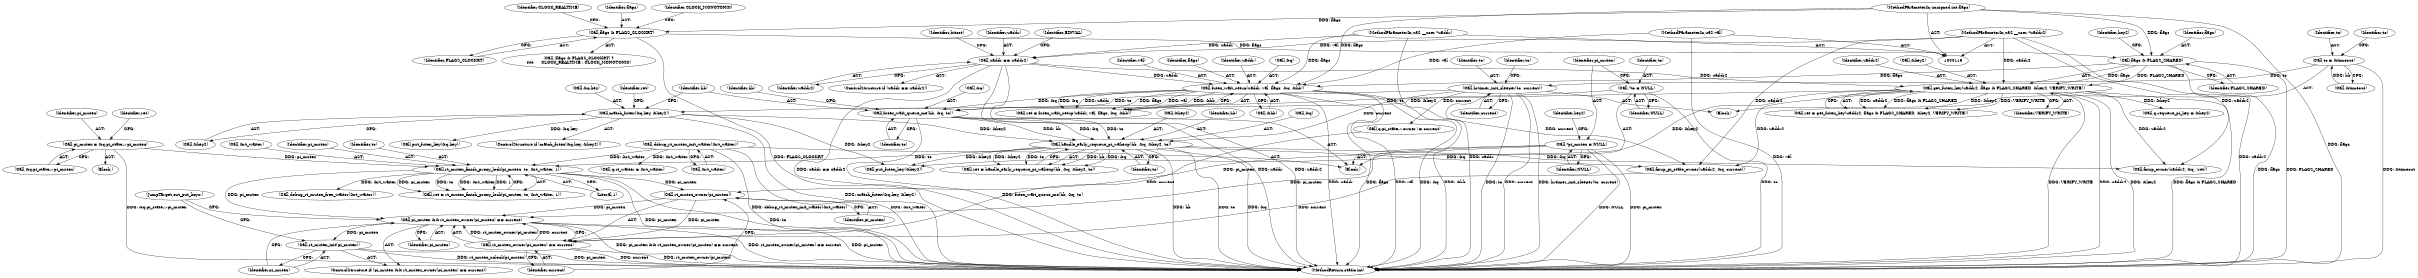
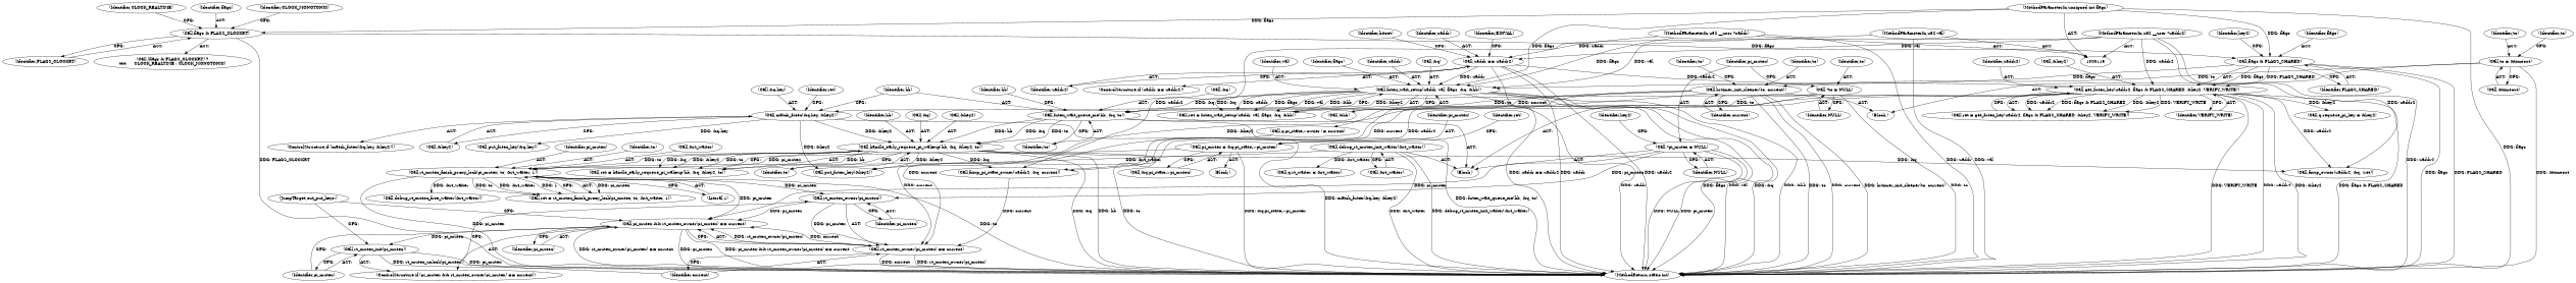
  digraph {
    n1 [label="(Call,rt_mutex_owner(pi_mutex))"]
    n2 [label="(Call,pi_mutex && rt_mutex_owner(pi_mutex) == current)"]
    n3 [label="(Call,rt_mutex_owner(pi_mutex) == current)"]
    n4 [label="(Identifier,pi_mutex)"]
    n5 [label="(MethodReturn,static int)"]
    n6 [label="(Call,rt_mutex_init(pi_mutex))"]
    n7 [label="(Identifier,pi_mutex)"]
    n8 [label="(ControlStructure,if (pi_mutex && rt_mutex_owner(pi_mutex) == current))"]
    n9 [label="(Identifier,current)"]
    n10 [label="(Call,rt_mutex_finish_proxy_lock(pi_mutex, to, &rt_waiter, 1))"]
    n11 [label="(Call,debug_rt_mutex_free_waiter(&rt_waiter))"]
    n12 [label="(Call,ret = rt_mutex_finish_proxy_lock(pi_mutex, to, &rt_waiter, 1))"]
    n13 [label="(Literal,1)"]
    n14 [label="(Call,pi_mutex = &q.pi_state->pi_mutex)"]
    n15 [label="(Call,&q.pi_state->pi_mutex)"]
    n16 [label="(Block,)"]
    n17 [label="(Call,handle_early_requeue_pi_wakeup(hb, &q, &key2, to))"]
    n18 [label="(Call,put_futex_key(&key2))"]
    n19 [label="(Call,ret = handle_early_requeue_pi_wakeup(hb, &q, &key2, to))"]
    n20 [label="(Call,fixup_owner(uaddr2, &q, !ret))"]
    n21 [label="(Identifier,to)"]
    n22 [label="(Call,fixup_pi_state_owner(uaddr2, &q, current))"]
    n23 [label="(Call,futex_wait_queue_me(hb, &q, to))"]
    n24 [label="(Block,)"]
    n25 [label="(Identifier,to)"]
    n26 [label="(Call,futex_wait_setup(uaddr, val, flags, &q, &hb))"]
    n27 [label="(Call,&hb)"]
    n28 [label="(Call,ret = futex_wait_setup(uaddr, val, flags, &q, &hb))"]
    n29 [label="(Call,uaddr == uaddr2)"]
    n30 [label="(Call,get_futex_key(uaddr2, flags & FLAGS_SHARED, &key2, VERIFY_WRITE))"]
    n31 [label="(Identifier,uaddr2)"]
    n32 [label="(ControlStructure,if (uaddr == uaddr2))"]
    n33 [label="(Call,match_futex(&q.key, &key2))"]
    n34 [label="(Call,q.requeue_pi_key = &key2)"]
    n35 [label="(Call,ret = get_futex_key(uaddr2, flags & FLAGS_SHARED, &key2, VERIFY_WRITE))"]
    n36 [label="(Identifier,VERIFY_WRITE)"]
    n37 [label="(MethodParameterIn,u32 __user *uaddr)"]
    1000113
    n39 [label="(MethodParameterIn,u32 __user *uaddr2)"]
    n40 [label="(MethodParameterIn,u32 val)"]
    n41 [label="(Call,flags & FLAGS_SHARED)"]
    n42 [label="(Identifier,FLAGS_SHARED)"]
    n43 [label="(Call,flags & FLAGS_CLOCKRT)"]
    n44 [label="(Identifier,FLAGS_CLOCKRT)"]
    n45 [label="(Call,(flags & FLAGS_CLOCKRT) ?\n\t\t\t\t      CLOCK_REALTIME : CLOCK_MONOTONIC)"]
    n46 [label="(MethodParameterIn,unsigned int flags)"]
    n47 [label="(Call,hrtimer_init_sleeper(to, current))"]
    n48 [label="(Identifier,current)"]
    n49 [label="(Block,)"]
    n50 [label="(Call,q.pi_state->owner != current)"]
    n51 [label="(Call,to = &timeout)"]
    n52 [label="(Call,&timeout)"]
    n53 [label="(Call,*to = NULL)"]
    n54 [label="(Identifier,NULL)"]
    n55 [label="(Call,&key2)"]
    n56 [label="(Call,put_futex_key(&q.key))"]
    n57 [label="(ControlStructure,if (match_futex(&q.key, &key2)))"]
    n58 [label="(Call,debug_rt_mutex_init_waiter(&rt_waiter))"]
    n59 [label="(Call,q.rt_waiter = &rt_waiter)"]
    n60 [label="(Call,&rt_waiter)"]
    n61 [label="(Call,*pi_mutex = NULL)"]
    n62 [label="(Identifier,NULL)"]
    n63 [label="(Identifier,pi_mutex)"]
    n64 [label="(Identifier,val)"]
    n65 [label="(Identifier,flags)"]
    n66 [label="(Identifier,bitset)"]
    n67 [label="(Identifier,hb)"]
    n68 [label="(Call,&key2)"]
    n69 [label="(Identifier,key2)"]
    n70 [label="(Identifier,flags)"]
    n71 [label="(Call,&rt_waiter)"]
    n72 [label="(Identifier,to)"]
    n73 [label="(Identifier,pi_mutex)"]
    n74 [label="(Identifier,uaddr)"]
    n75 [label="(Identifier,uaddr)"]
    n76 [label="(Identifier,pi_mutex)"]
    n77 [label="(Identifier,CLOCK_REALTIME)"]
    n78 [label="(Identifier,flags)"]
    n79 [label="(Call,&q)"]
    n80 [label="(Call,&q)"]
    n81 [label="(Identifier,to)"]
    n82 [label="(Identifier,to)"]
    n83 [label="(Call,&key2)"]
    n84 [label="(Identifier,EINVAL)"]
    n85 [label="(Call,&q.key)"]
    n86 [label="(Identifier,key2)"]
    n87 [label="(Identifier,uaddr2)"]
    n88 [label="(JumpTarget,out_put_keys:)"]
    n89 [label="(Identifier,ret)"]
    n90 [label="(Identifier,hb)"]
    n91 [label="(Call,&q)"]
    n92 [label="(Identifier,to)"]
    n93 [label="(Identifier,to)"]
    n94 [label="(Identifier,pi_mutex)"]
    n95 [label="(Identifier,hb)"]
    n96 [label="(Identifier,to)"]
    n97 [label="(Identifier,ret)"]
    n98 [label="(Identifier,CLOCK_MONOTONIC)"]
    n1 -> n2 [label="DDG: pi_mutex"]
    n1 -> n3 [label="AST: "]
    n1 -> n3 [label="DDG: pi_mutex"]
    n1 -> n4 [label="CFG: "]
    n2 -> n3 [label="CFG: "]
    n2 -> n5 [label="DDG: pi_mutex && rt_mutex_owner(pi_mutex) == current"]
    n2 -> n5 [label="DDG: rt_mutex_owner(pi_mutex) == current"]
    n2 -> n5 [label="DDG: pi_mutex"]
    n2 -> n6 [label="DDG: pi_mutex"]
    n2 -> n7 [label="CFG: "]
    n2 -> n8 [label="AST: "]
    n3 -> n2 [label="AST: "]
    n3 -> n2 [label="DDG: rt_mutex_owner(pi_mutex)"]
    n3 -> n2 [label="DDG: current"]
    n3 -> n5 [label="DDG: current"]
    n3 -> n5 [label="DDG: rt_mutex_owner(pi_mutex)"]
    n3 -> n9 [label="CFG: "]
    n4 -> n1 [label="AST: "]
    n6 -> n5 [label="DDG: rt_mutex_unlock(pi_mutex)"]
    n6 -> n5 [label="DDG: pi_mutex"]
    n6 -> n8 [label="AST: "]
    n6 -> n63 [label="CFG: "]
    n7 -> n2 [label="AST: "]
    n9 -> n1 [label="CFG: "]
    n9 -> n3 [label="AST: "]
    n10 -> n1 [label="DDG: pi_mutex"]
    n10 -> n2 [label="DDG: pi_mutex"]
    n10 -> n5 [label="DDG: pi_mutex"]
    n10 -> n5 [label="DDG: to"]
    n10 -> n11 [label="DDG: &rt_waiter"]
    n10 -> n12 [label="AST: "]
    n10 -> n12 [label="DDG: pi_mutex"]
    n10 -> n12 [label="DDG: to"]
    n10 -> n12 [label="DDG: &rt_waiter"]
    n10 -> n12 [label="DDG: 1"]
    n10 -> n13 [label="CFG: "]
    n12 -> n10 [label="CFG: "]
    n13 -> n10 [label="AST: "]
    n14 -> n5 [label="DDG: &q.pi_state->pi_mutex"]
    n14 -> n10 [label="DDG: pi_mutex"]
    n14 -> n15 [label="CFG: "]
    n14 -> n16 [label="AST: "]
    n15 -> n14 [label="AST: "]
    n17 -> n5 [label="DDG: hb"]
    n17 -> n5 [label="DDG: to"]
    n17 -> n5 [label="DDG: &q"]
    n17 -> n10 [label="DDG: to"]
    n17 -> n18 [label="DDG: &key2"]
    n17 -> n19 [label="AST: "]
    n17 -> n19 [label="DDG: hb"]
    n17 -> n19 [label="DDG: &q"]
    n17 -> n19 [label="DDG: &key2"]
    n17 -> n19 [label="DDG: to"]
    n17 -> n20 [label="DDG: &q"]
    n17 -> n21 [label="CFG: "]
    n17 -> n22 [label="DDG: &q"]
    n19 -> n17 [label="CFG: "]
    n21 -> n17 [label="AST: "]
    n22 -> n3 [label="DDG: current"]
    n23 -> n5 [label="DDG: futex_wait_queue_me(hb, &q, to)"]
    n23 -> n17 [label="DDG: hb"]
    n23 -> n17 [label="DDG: &q"]
    n23 -> n17 [label="DDG: to"]
    n23 -> n24 [label="AST: "]
    n23 -> n25 [label="CFG: "]
    n25 -> n23 [label="AST: "]
    n26 -> n5 [label="DDG: val"]
    n26 -> n5 [label="DDG: &q"]
    n26 -> n5 [label="DDG: &hb"]
    n26 -> n5 [label="DDG: uaddr"]
    n26 -> n5 [label="DDG: flags"]
    n26 -> n23 [label="DDG: &q"]
    n26 -> n27 [label="CFG: "]
    n26 -> n28 [label="AST: "]
    n26 -> n28 [label="DDG: &q"]
    n26 -> n28 [label="DDG: uaddr"]
    n26 -> n28 [label="DDG: flags"]
    n26 -> n28 [label="DDG: val"]
    n26 -> n28 [label="DDG: &hb"]
    n27 -> n26 [label="AST: "]
    n28 -> n26 [label="CFG: "]
    n29 -> n5 [label="DDG: uaddr"]
    n29 -> n5 [label="DDG: uaddr2"]
    n29 -> n5 [label="DDG: uaddr == uaddr2"]
    n29 -> n26 [label="DDG: uaddr"]
    n29 -> n30 [label="DDG: uaddr2"]
    n29 -> n31 [label="CFG: "]
    n29 -> n32 [label="AST: "]
    n30 -> n5 [label="DDG: flags & FLAGS_SHARED"]
    n30 -> n5 [label="DDG: VERIFY_WRITE"]
    n30 -> n5 [label="DDG: uaddr2"]
    n30 -> n5 [label="DDG: &key2"]
    n30 -> n18 [label="DDG: &key2"]
    n30 -> n20 [label="DDG: uaddr2"]
    n30 -> n22 [label="DDG: uaddr2"]
    n30 -> n33 [label="DDG: &key2"]
    n30 -> n34 [label="DDG: &key2"]
    n30 -> n35 [label="AST: "]
    n30 -> n35 [label="DDG: uaddr2"]
    n30 -> n35 [label="DDG: flags & FLAGS_SHARED"]
    n30 -> n35 [label="DDG: &key2"]
    n30 -> n35 [label="DDG: VERIFY_WRITE"]
    n30 -> n36 [label="CFG: "]
    n31 -> n29 [label="AST: "]
    n33 -> n5 [label="DDG: match_futex(&q.key, &key2)"]
    n33 -> n17 [label="DDG: &key2"]
    n33 -> n18 [label="DDG: &key2"]
    n33 -> n55 [label="CFG: "]
    n33 -> n56 [label="DDG: &q.key"]
    n33 -> n57 [label="AST: "]
    n35 -> n30 [label="CFG: "]
    n36 -> n30 [label="AST: "]
    n37 -> n5 [label="DDG: uaddr"]
    n37 -> n26 [label="DDG: flags"]
    n37 -> n29 [label="DDG: uaddr"]
    n37 -> 1000113 [label="AST: "]
    n39 -> n5 [label="DDG: uaddr2"]
    n39 -> n20 [label="DDG: uaddr2"]
    n39 -> n22 [label="DDG: uaddr2"]
    n39 -> n29 [label="DDG: val"]
    n39 -> n30 [label="DDG: uaddr2"]
    n39 -> 1000113 [label="AST: "]
    n40 -> n5 [label="DDG: val"]
    n40 -> n26 [label="DDG: val"]
    n40 -> 1000113 [label="AST: "]
    n41 -> n5 [label="DDG: flags"]
    n41 -> n5 [label="DDG: FLAGS_SHARED"]
    n41 -> n26 [label="DDG: flags"]
    n41 -> n30 [label="AST: "]
    n41 -> n30 [label="DDG: flags"]
    n41 -> n30 [label="DDG: FLAGS_SHARED"]
    n41 -> n42 [label="CFG: "]
    n42 -> n41 [label="AST: "]
    n43 -> n5 [label="DDG: FLAGS_CLOCKRT"]
    n43 -> n41 [label="DDG: flags"]
    n43 -> n44 [label="CFG: "]
    n43 -> n45 [label="AST: "]
    n44 -> n43 [label="AST: "]
    n46 -> n5 [label="DDG: flags"]
    n46 -> n26 [label="DDG: flags"]
    n46 -> 1000113 [label="AST: "]
    n46 -> n41 [label="DDG: flags"]
    n46 -> n43 [label="DDG: flags"]
-   n47 -> n17 [label="DDG: current"]
+   n47 -> n3 [label="DDG: current"]
    n47 -> n5 [label="DDG: current"]
    n47 -> n5 [label="DDG: hrtimer_init_sleeper(to, current)"]
    n47 -> n5 [label="DDG: to"]
    n47 -> n22 [label="DDG: current"]
    n47 -> n23 [label="DDG: to"]
    n47 -> n48 [label="CFG: "]
    n47 -> n49 [label="AST: "]
    n47 -> n50 [label="DDG: current"]
    n48 -> n47 [label="AST: "]
    n50 -> n3 [label="DDG: current"]
    n51 -> n5 [label="DDG: &timeout"]
    n51 -> n47 [label="DDG: to"]
    n51 -> n49 [label="AST: "]
    n51 -> n52 [label="CFG: "]
-   n52 -> n51 [label="DDG: hb"]
+   n52 -> n51 [label="AST: "]
    n53 -> n5 [label="DDG: to"]
    n53 -> n23 [label="DDG: to"]
    n53 -> n24 [label="AST: "]
    n53 -> n54 [label="CFG: "]
    n54 -> n53 [label="AST: "]
    n55 -> n33 [label="AST: "]
    n58 -> n5 [label="DDG: &rt_waiter"]
    n58 -> n5 [label="DDG: debug_rt_mutex_init_waiter(&rt_waiter)"]
    n58 -> n10 [label="DDG: &rt_waiter"]
    n58 -> n24 [label="AST: "]
    n58 -> n59 [label="DDG: &rt_waiter"]
    n58 -> n60 [label="CFG: "]
    n60 -> n58 [label="AST: "]
    n61 -> n1 [label="DDG: pi_mutex"]
    n61 -> n2 [label="DDG: pi_mutex"]
    n61 -> n5 [label="DDG: NULL"]
    n61 -> n5 [label="DDG: pi_mutex"]
    n61 -> n24 [label="AST: "]
    n61 -> n62 [label="CFG: "]
    n62 -> n61 [label="AST: "]
    n63 -> n2 [label="CFG: "]
    n63 -> n6 [label="AST: "]
    n64 -> n26 [label="AST: "]
    n65 -> n26 [label="AST: "]
    n66 -> n29 [label="CFG: "]
    n67 -> n23 [label="CFG: "]
    n68 -> n30 [label="AST: "]
    n69 -> n41 [label="CFG: "]
    n70 -> n41 [label="AST: "]
    n71 -> n10 [label="AST: "]
    n72 -> n53 [label="AST: "]
    n73 -> n10 [label="AST: "]
    n74 -> n26 [label="AST: "]
    n75 -> n29 [label="AST: "]
    n76 -> n14 [label="AST: "]
    n77 -> n43 [label="CFG: "]
    n78 -> n43 [label="AST: "]
    n79 -> n26 [label="AST: "]
    n80 -> n17 [label="AST: "]
    n81 -> n47 [label="AST: "]
    n82 -> n10 [label="AST: "]
    n83 -> n17 [label="AST: "]
    n84 -> n29 [label="CFG: "]
    n85 -> n33 [label="AST: "]
    n86 -> n61 [label="CFG: "]
    n87 -> n30 [label="AST: "]
    n88 -> n2 [label="CFG: "]
    n88 -> n6 [label="CFG: "]
    n89 -> n14 [label="CFG: "]
    n90 -> n17 [label="AST: "]
    n91 -> n23 [label="AST: "]
    n92 -> n47 [label="CFG: "]
    n93 -> n51 [label="CFG: "]
    n94 -> n53 [label="CFG: "]
    n94 -> n61 [label="AST: "]
    n95 -> n23 [label="AST: "]
    n95 -> n33 [label="CFG: "]
    n96 -> n51 [label="AST: "]
    n97 -> n33 [label="CFG: "]
    n98 -> n43 [label="CFG: "]
  }
